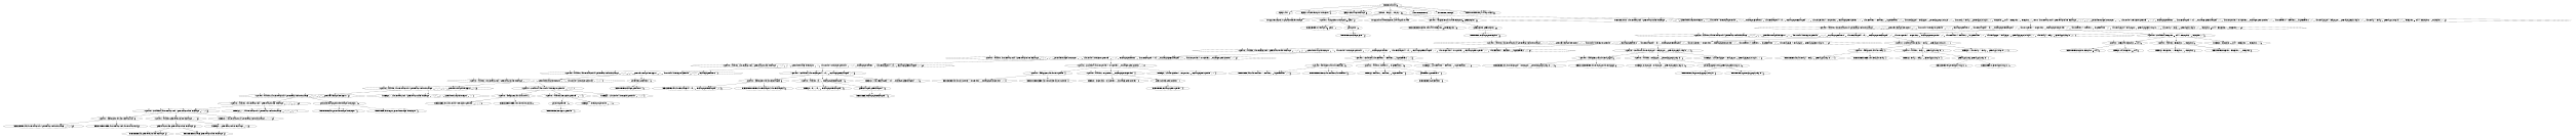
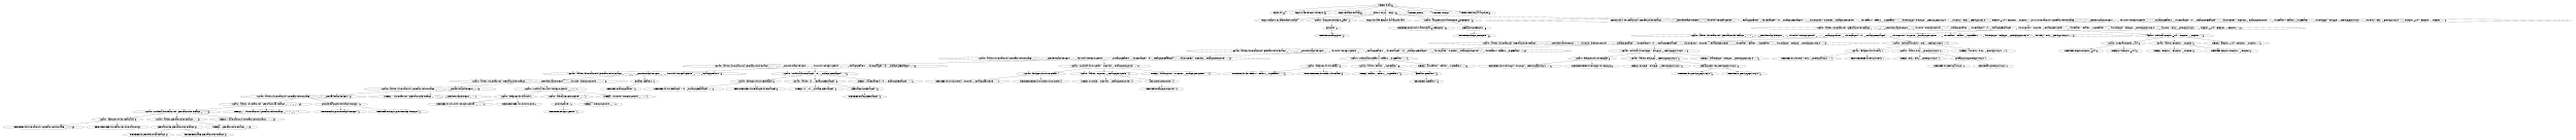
  digraph {
    n1 [label=<(METHOD,format)<SUB>36</SUB>>]
    n2 [label=<(PARAM,this)<SUB>36</SUB>>]
    n3 [label=<(PARAM,TraceInterceptor interceptor)<SUB>36</SUB>>]
    n4 [label=<(PARAM,Exchange exchange)<SUB>36</SUB>>]
    n5 [label=<(BLOCK,&lt;empty&gt;,&lt;empty&gt;)<SUB>36</SUB>>]
    n6 [label=<(MODIFIER,PUBLIC)>]
    n7 [label=<(MODIFIER,VIRTUAL)>]
    n8 [label=<(METHOD_RETURN,java.lang.Object)<SUB>36</SUB>>]
    n9 [label=<(LOCAL,Message in: org.apache.camel.Message)>]
    n10 [label=<(&lt;operator&gt;.assignment,Message in = getIn())<SUB>37</SUB>>]
    n11 [label=<(LOCAL,Throwable exception: java.lang.Throwable)>]
    n12 [label=<(&lt;operator&gt;.assignment,Throwable exception = getException())<SUB>38</SUB>>]
    n13 [label=<(RETURN,return (showBreadCrumb ? getBreadCrumbID(exchange) + &quot; &quot; : &quot;&quot;) + &quot;-&gt; &quot; + getNodeMessage(interceptor) + &quot; &quot; + (showNode ? interceptor.getNode() + &quot; &quot; : &quot;&quot;) + exchange.getPattern() + (showExchangeId ? &quot; Id: &quot; + exchange.getExchangeId() : &quot;&quot;) + (showProperties ? &quot; Properties:&quot; + exchange.getProperties() : &quot;&quot;) + (showHeaders ? &quot; Headers:&quot; + in.getHeaders() : &quot;&quot;) + (showBodyType ? &quot; BodyType:&quot; + getBodyTypeAsString(in) : &quot;&quot;) + (showBody ? &quot; Body:&quot; + getBodyAsString(in) : &quot;&quot;) + (exception != null ? &quot; Exception: &quot; + exception : &quot;&quot;);,return (showBreadCrumb ? getBreadCrumbID(exchange) + &quot; &quot; : &quot;&quot;) + &quot;-&gt; &quot; + getNodeMessage(interceptor) + &quot; &quot; + (showNode ? interceptor.getNode() + &quot; &quot; : &quot;&quot;) + exchange.getPattern() + (showExchangeId ? &quot; Id: &quot; + exchange.getExchangeId() : &quot;&quot;) + (showProperties ? &quot; Properties:&quot; + exchange.getProperties() : &quot;&quot;) + (showHeaders ? &quot; Headers:&quot; + in.getHeaders() : &quot;&quot;) + (showBodyType ? &quot; BodyType:&quot; + getBodyTypeAsString(in) : &quot;&quot;) + (showBody ? &quot; Body:&quot; + getBodyAsString(in) : &quot;&quot;) + (exception != null ? &quot; Exception: &quot; + exception : &quot;&quot;);)<SUB>39</SUB>>]
-   n14 [label=<(IDENTIFIER,in,Message in = getIn())<SUB>37</SUB>>]
    n15 [label=<(getIn,getIn())<SUB>37</SUB>>]
    n16 [label=<(IDENTIFIER,exception,Throwable exception = getException())<SUB>98</SUB>>]
    n17 [label=<(getException,getException())<SUB>38</SUB>>]
    n18 [label=<(&lt;operator&gt;.addition,(showBreadCrumb ? getBreadCrumbID(exchange) + &quot; &quot; : &quot;&quot;) + &quot;-&gt; &quot; + getNodeMessage(interceptor) + &quot; &quot; + (showNode ? interceptor.getNode() + &quot; &quot; : &quot;&quot;) + exchange.getPattern() + (showExchangeId ? &quot; Id: &quot; + exchange.getExchangeId() : &quot;&quot;) + (showProperties ? &quot; Properties:&quot; + exchange.getProperties() : &quot;&quot;) + (showHeaders ? &quot; Headers:&quot; + in.getHeaders() : &quot;&quot;) + (showBodyType ? &quot; BodyType:&quot; + getBodyTypeAsString(in) : &quot;&quot;) + (showBody ? &quot; Body:&quot; + getBodyAsString(in) : &quot;&quot;) + (exception != null ? &quot; Exception: &quot; + exception : &quot;&quot;))<SUB>39</SUB>>]
    n19 [label=<(IDENTIFIER,exchange,getIn())<SUB>37</SUB>>]
    n20 [label=<(IDENTIFIER,exchange,getException())<SUB>38</SUB>>]
    n21 [label=<(&lt;operator&gt;.addition,(showBreadCrumb ? getBreadCrumbID(exchange) + &quot; &quot; : &quot;&quot;) + &quot;-&gt; &quot; + getNodeMessage(interceptor) + &quot; &quot; + (showNode ? interceptor.getNode() + &quot; &quot; : &quot;&quot;) + exchange.getPattern() + (showExchangeId ? &quot; Id: &quot; + exchange.getExchangeId() : &quot;&quot;) + (showProperties ? &quot; Properties:&quot; + exchange.getProperties() : &quot;&quot;) + (showHeaders ? &quot; Headers:&quot; + in.getHeaders() : &quot;&quot;) + (showBodyType ? &quot; BodyType:&quot; + getBodyTypeAsString(in) : &quot;&quot;) + (showBody ? &quot; Body:&quot; + getBodyAsString(in) : &quot;&quot;))<SUB>39</SUB>>]
    n22 [label=<(&lt;operator&gt;.conditional,exception != null ? &quot; Exception: &quot; + exception : &quot;&quot;)<SUB>48</SUB>>]
    n23 [label=<(&lt;operator&gt;.addition,(showBreadCrumb ? getBreadCrumbID(exchange) + &quot; &quot; : &quot;&quot;) + &quot;-&gt; &quot; + getNodeMessage(interceptor) + &quot; &quot; + (showNode ? interceptor.getNode() + &quot; &quot; : &quot;&quot;) + exchange.getPattern() + (showExchangeId ? &quot; Id: &quot; + exchange.getExchangeId() : &quot;&quot;) + (showProperties ? &quot; Properties:&quot; + exchange.getProperties() : &quot;&quot;) + (showHeaders ? &quot; Headers:&quot; + in.getHeaders() : &quot;&quot;) + (showBodyType ? &quot; BodyType:&quot; + getBodyTypeAsString(in) : &quot;&quot;))<SUB>39</SUB>>]
    n24 [label=<(&lt;operator&gt;.conditional,showBody ? &quot; Body:&quot; + getBodyAsString(in) : &quot;&quot;)<SUB>47</SUB>>]
    n25 [label=<(&lt;operator&gt;.notEquals,exception != null)<SUB>48</SUB>>]
    n26 [label=<(&lt;operator&gt;.addition,&quot; Exception: &quot; + exception)<SUB>48</SUB>>]
    n27 [label=<(LITERAL,&quot;&quot;,exception != null ? &quot; Exception: &quot; + exception : &quot;&quot;)<SUB>48</SUB>>]
    n28 [label=<(&lt;operator&gt;.addition,(showBreadCrumb ? getBreadCrumbID(exchange) + &quot; &quot; : &quot;&quot;) + &quot;-&gt; &quot; + getNodeMessage(interceptor) + &quot; &quot; + (showNode ? interceptor.getNode() + &quot; &quot; : &quot;&quot;) + exchange.getPattern() + (showExchangeId ? &quot; Id: &quot; + exchange.getExchangeId() : &quot;&quot;) + (showProperties ? &quot; Properties:&quot; + exchange.getProperties() : &quot;&quot;) + (showHeaders ? &quot; Headers:&quot; + in.getHeaders() : &quot;&quot;))<SUB>39</SUB>>]
    n29 [label=<(&lt;operator&gt;.conditional,showBodyType ? &quot; BodyType:&quot; + getBodyTypeAsString(in) : &quot;&quot;)<SUB>46</SUB>>]
    n30 [label=<(&lt;operator&gt;.fieldAccess,this.showBody)<SUB>47</SUB>>]
    n31 [label=<(&lt;operator&gt;.addition,&quot; Body:&quot; + getBodyAsString(in))<SUB>47</SUB>>]
    n32 [label=<(LITERAL,&quot;&quot;,showBody ? &quot; Body:&quot; + getBodyAsString(in) : &quot;&quot;)<SUB>47</SUB>>]
    n33 [label=<(&lt;operator&gt;.addition,(showBreadCrumb ? getBreadCrumbID(exchange) + &quot; &quot; : &quot;&quot;) + &quot;-&gt; &quot; + getNodeMessage(interceptor) + &quot; &quot; + (showNode ? interceptor.getNode() + &quot; &quot; : &quot;&quot;) + exchange.getPattern() + (showExchangeId ? &quot; Id: &quot; + exchange.getExchangeId() : &quot;&quot;) + (showProperties ? &quot; Properties:&quot; + exchange.getProperties() : &quot;&quot;))<SUB>39</SUB>>]
    n34 [label=<(&lt;operator&gt;.conditional,showHeaders ? &quot; Headers:&quot; + in.getHeaders() : &quot;&quot;)<SUB>45</SUB>>]
    n35 [label=<(&lt;operator&gt;.fieldAccess,this.showBodyType)<SUB>46</SUB>>]
    n36 [label=<(&lt;operator&gt;.addition,&quot; BodyType:&quot; + getBodyTypeAsString(in))<SUB>46</SUB>>]
    n37 [label=<(LITERAL,&quot;&quot;,showBodyType ? &quot; BodyType:&quot; + getBodyTypeAsString(in) : &quot;&quot;)<SUB>46</SUB>>]
    n38 [label=<(&lt;operator&gt;.addition,(showBreadCrumb ? getBreadCrumbID(exchange) + &quot; &quot; : &quot;&quot;) + &quot;-&gt; &quot; + getNodeMessage(interceptor) + &quot; &quot; + (showNode ? interceptor.getNode() + &quot; &quot; : &quot;&quot;) + exchange.getPattern() + (showExchangeId ? &quot; Id: &quot; + exchange.getExchangeId() : &quot;&quot;))<SUB>39</SUB>>]
    n39 [label=<(&lt;operator&gt;.conditional,showProperties ? &quot; Properties:&quot; + exchange.getProperties() : &quot;&quot;)<SUB>44</SUB>>]
    n40 [label=<(&lt;operator&gt;.fieldAccess,this.showHeaders)<SUB>45</SUB>>]
    n41 [label=<(&lt;operator&gt;.addition,&quot; Headers:&quot; + in.getHeaders())<SUB>45</SUB>>]
    n42 [label=<(LITERAL,&quot;&quot;,showHeaders ? &quot; Headers:&quot; + in.getHeaders() : &quot;&quot;)<SUB>45</SUB>>]
    n43 [label=<(&lt;operator&gt;.addition,(showBreadCrumb ? getBreadCrumbID(exchange) + &quot; &quot; : &quot;&quot;) + &quot;-&gt; &quot; + getNodeMessage(interceptor) + &quot; &quot; + (showNode ? interceptor.getNode() + &quot; &quot; : &quot;&quot;) + exchange.getPattern())<SUB>39</SUB>>]
    n44 [label=<(&lt;operator&gt;.conditional,showExchangeId ? &quot; Id: &quot; + exchange.getExchangeId() : &quot;&quot;)<SUB>43</SUB>>]
    n45 [label=<(&lt;operator&gt;.fieldAccess,this.showProperties)<SUB>44</SUB>>]
    n46 [label=<(&lt;operator&gt;.addition,&quot; Properties:&quot; + exchange.getProperties())<SUB>44</SUB>>]
    n47 [label=<(LITERAL,&quot;&quot;,showProperties ? &quot; Properties:&quot; + exchange.getProperties() : &quot;&quot;)<SUB>44</SUB>>]
    n48 [label=<(&lt;operator&gt;.addition,(showBreadCrumb ? getBreadCrumbID(exchange) + &quot; &quot; : &quot;&quot;) + &quot;-&gt; &quot; + getNodeMessage(interceptor) + &quot; &quot; + (showNode ? interceptor.getNode() + &quot; &quot; : &quot;&quot;))<SUB>39</SUB>>]
    n49 [label=<(getPattern,getPattern())<SUB>42</SUB>>]
    n50 [label=<(&lt;operator&gt;.fieldAccess,this.showExchangeId)<SUB>43</SUB>>]
    n51 [label=<(&lt;operator&gt;.addition,&quot; Id: &quot; + exchange.getExchangeId())<SUB>43</SUB>>]
    n52 [label=<(LITERAL,&quot;&quot;,showExchangeId ? &quot; Id: &quot; + exchange.getExchangeId() : &quot;&quot;)<SUB>43</SUB>>]
    n53 [label=<(&lt;operator&gt;.addition,(showBreadCrumb ? getBreadCrumbID(exchange) + &quot; &quot; : &quot;&quot;) + &quot;-&gt; &quot; + getNodeMessage(interceptor) + &quot; &quot;)<SUB>39</SUB>>]
    n54 [label=<(&lt;operator&gt;.conditional,showNode ? interceptor.getNode() + &quot; &quot; : &quot;&quot;)<SUB>41</SUB>>]
    n55 [label=<(IDENTIFIER,exchange,getPattern())<SUB>42</SUB>>]
    n56 [label=<(&lt;operator&gt;.addition,(showBreadCrumb ? getBreadCrumbID(exchange) + &quot; &quot; : &quot;&quot;) + &quot;-&gt; &quot; + getNodeMessage(interceptor))<SUB>39</SUB>>]
    n57 [label=<(LITERAL,&quot; &quot;,(showBreadCrumb ? getBreadCrumbID(exchange) + &quot; &quot; : &quot;&quot;) + &quot;-&gt; &quot; + getNodeMessage(interceptor) + &quot; &quot;)<SUB>40</SUB>>]
    n58 [label=<(&lt;operator&gt;.fieldAccess,this.showNode)<SUB>41</SUB>>]
    n59 [label=<(&lt;operator&gt;.addition,interceptor.getNode() + &quot; &quot;)<SUB>41</SUB>>]
    n60 [label=<(LITERAL,&quot;&quot;,showNode ? interceptor.getNode() + &quot; &quot; : &quot;&quot;)<SUB>41</SUB>>]
    n61 [label=<(&lt;operator&gt;.addition,(showBreadCrumb ? getBreadCrumbID(exchange) + &quot; &quot; : &quot;&quot;) + &quot;-&gt; &quot;)<SUB>39</SUB>>]
    n62 [label=<(getNodeMessage,getNodeMessage(interceptor))<SUB>40</SUB>>]
    n63 [label=<(&lt;operator&gt;.conditional,showBreadCrumb ? getBreadCrumbID(exchange) + &quot; &quot; : &quot;&quot;)<SUB>39</SUB>>]
    n64 [label=<(LITERAL,&quot;-&gt; &quot;,(showBreadCrumb ? getBreadCrumbID(exchange) + &quot; &quot; : &quot;&quot;) + &quot;-&gt; &quot;)<SUB>40</SUB>>]
    n65 [label=<(IDENTIFIER,this,getNodeMessage(interceptor))<SUB>40</SUB>>]
    n66 [label=<(IDENTIFIER,interceptor,getNodeMessage(interceptor))<SUB>40</SUB>>]
    n67 [label=<(&lt;operator&gt;.fieldAccess,this.showBreadCrumb)<SUB>39</SUB>>]
    n68 [label=<(&lt;operator&gt;.addition,getBreadCrumbID(exchange) + &quot; &quot;)<SUB>39</SUB>>]
    n69 [label=<(LITERAL,&quot;&quot;,showBreadCrumb ? getBreadCrumbID(exchange) + &quot; &quot; : &quot;&quot;)<SUB>39</SUB>>]
    n70 [label=<(IDENTIFIER,this,showBreadCrumb ? getBreadCrumbID(exchange) + &quot; &quot; : &quot;&quot;)<SUB>39</SUB>>]
    n71 [label=<(FIELD_IDENTIFIER,showBreadCrumb,showBreadCrumb)<SUB>39</SUB>>]
    n72 [label=<(getBreadCrumbID,getBreadCrumbID(exchange))<SUB>39</SUB>>]
    n73 [label=<(LITERAL,&quot; &quot;,getBreadCrumbID(exchange) + &quot; &quot;)<SUB>39</SUB>>]
    n74 [label=<(IDENTIFIER,this,getBreadCrumbID(exchange))<SUB>39</SUB>>]
    n75 [label=<(IDENTIFIER,exchange,getBreadCrumbID(exchange))<SUB>39</SUB>>]
    n76 [label=<(IDENTIFIER,this,showNode ? interceptor.getNode() + &quot; &quot; : &quot;&quot;)<SUB>41</SUB>>]
    n77 [label=<(FIELD_IDENTIFIER,showNode,showNode)<SUB>41</SUB>>]
    n78 [label=<(getNode,getNode())<SUB>41</SUB>>]
    n79 [label=<(LITERAL,&quot; &quot;,interceptor.getNode() + &quot; &quot;)<SUB>41</SUB>>]
    n80 [label=<(IDENTIFIER,interceptor,getNode())<SUB>41</SUB>>]
    n81 [label=<(IDENTIFIER,this,showExchangeId ? &quot; Id: &quot; + exchange.getExchangeId() : &quot;&quot;)<SUB>43</SUB>>]
    n82 [label=<(FIELD_IDENTIFIER,showExchangeId,showExchangeId)<SUB>43</SUB>>]
    n83 [label=<(LITERAL,&quot; Id: &quot;,&quot; Id: &quot; + exchange.getExchangeId())<SUB>43</SUB>>]
    n84 [label=<(getExchangeId,getExchangeId())<SUB>43</SUB>>]
    n85 [label=<(IDENTIFIER,exchange,getExchangeId())<SUB>43</SUB>>]
    n86 [label=<(IDENTIFIER,this,showProperties ? &quot; Properties:&quot; + exchange.getProperties() : &quot;&quot;)<SUB>44</SUB>>]
    n87 [label=<(FIELD_IDENTIFIER,showProperties,showProperties)<SUB>44</SUB>>]
    n88 [label=<(LITERAL,&quot; Properties:&quot;,&quot; Properties:&quot; + exchange.getProperties())<SUB>44</SUB>>]
    n89 [label=<(getProperties,getProperties())<SUB>44</SUB>>]
    n90 [label=<(IDENTIFIER,exchange,getProperties())<SUB>44</SUB>>]
    n91 [label=<(IDENTIFIER,this,showHeaders ? &quot; Headers:&quot; + in.getHeaders() : &quot;&quot;)<SUB>45</SUB>>]
    n92 [label=<(FIELD_IDENTIFIER,showHeaders,showHeaders)<SUB>45</SUB>>]
    n93 [label=<(LITERAL,&quot; Headers:&quot;,&quot; Headers:&quot; + in.getHeaders())<SUB>45</SUB>>]
    n94 [label=<(getHeaders,getHeaders())<SUB>45</SUB>>]
    n95 [label=<(IDENTIFIER,in,getHeaders())<SUB>45</SUB>>]
    n96 [label=<(IDENTIFIER,this,showBodyType ? &quot; BodyType:&quot; + getBodyTypeAsString(in) : &quot;&quot;)<SUB>46</SUB>>]
    n97 [label=<(FIELD_IDENTIFIER,showBodyType,showBodyType)<SUB>46</SUB>>]
    n98 [label=<(LITERAL,&quot; BodyType:&quot;,&quot; BodyType:&quot; + getBodyTypeAsString(in))<SUB>46</SUB>>]
    n99 [label=<(getBodyTypeAsString,getBodyTypeAsString(in))<SUB>46</SUB>>]
    n100 [label=<(IDENTIFIER,this,getBodyTypeAsString(in))<SUB>46</SUB>>]
    n101 [label=<(IDENTIFIER,in,getBodyTypeAsString(in))<SUB>46</SUB>>]
    n102 [label=<(IDENTIFIER,this,showBody ? &quot; Body:&quot; + getBodyAsString(in) : &quot;&quot;)<SUB>47</SUB>>]
    n103 [label=<(FIELD_IDENTIFIER,showBody,showBody)<SUB>47</SUB>>]
    n104 [label=<(LITERAL,&quot; Body:&quot;,&quot; Body:&quot; + getBodyAsString(in))<SUB>47</SUB>>]
    n105 [label=<(getBodyAsString,getBodyAsString(in))<SUB>47</SUB>>]
    n106 [label=<(IDENTIFIER,this,getBodyAsString(in))<SUB>47</SUB>>]
    n107 [label=<(IDENTIFIER,in,getBodyAsString(in))<SUB>47</SUB>>]
    n108 [label=<(IDENTIFIER,exception,exception != null)<SUB>48</SUB>>]
    n109 [label=<(LITERAL,null,exception != null)<SUB>48</SUB>>]
    n110 [label=<(LITERAL,&quot; Exception: &quot;,&quot; Exception: &quot; + exception)<SUB>48</SUB>>]
    n111 [label=<(IDENTIFIER,exception,&quot; Exception: &quot; + exception)<SUB>48</SUB>>]
    n1 -> n2
    n1 -> n3
    n1 -> n4
    n1 -> n5
    n1 -> n6
    n1 -> n7
    n1 -> n8
    n5 -> n9
    n5 -> n10
    n5 -> n11
    n5 -> n12
    n5 -> n13
-   n10 -> n14
    n10 -> n15
    n12 -> n16
    n12 -> n17
    n13 -> n18
    n15 -> n19
    n17 -> n20
    n18 -> n21
    n18 -> n22
    n21 -> n23
    n21 -> n24
    n22 -> n25
    n22 -> n26
    n22 -> n27
    n23 -> n28
    n23 -> n29
    n24 -> n30
    n24 -> n31
    n24 -> n32
    n25 -> n108
    n25 -> n109
    n26 -> n110
    n26 -> n111
    n28 -> n33
    n28 -> n34
    n29 -> n35
    n29 -> n36
    n29 -> n37
    n30 -> n102
    n30 -> n103
    n31 -> n104
    n31 -> n105
    n33 -> n38
    n33 -> n39
    n34 -> n40
    n34 -> n41
    n34 -> n42
    n35 -> n96
    n35 -> n97
    n36 -> n98
    n36 -> n99
    n38 -> n43
    n38 -> n44
    n39 -> n45
    n39 -> n46
    n39 -> n47
    n40 -> n91
    n40 -> n92
    n41 -> n93
    n41 -> n94
    n43 -> n48
    n43 -> n49
    n44 -> n50
    n44 -> n51
    n44 -> n52
    n45 -> n86
    n45 -> n87
    n46 -> n88
    n46 -> n89
    n48 -> n53
    n48 -> n54
    n49 -> n55
    n50 -> n81
    n50 -> n82
    n51 -> n83
    n51 -> n84
    n53 -> n56
    n53 -> n57
    n54 -> n58
    n54 -> n59
    n54 -> n60
    n56 -> n61
    n56 -> n62
    n58 -> n76
    n58 -> n77
    n59 -> n78
    n59 -> n79
    n61 -> n63
    n61 -> n64
    n62 -> n65
    n62 -> n66
    n63 -> n67
    n63 -> n68
    n63 -> n69
    n67 -> n70
    n67 -> n71
    n68 -> n72
    n68 -> n73
    n72 -> n74
    n72 -> n75
    n78 -> n80
    n84 -> n85
    n89 -> n90
    n94 -> n95
    n99 -> n100
    n99 -> n101
    n105 -> n106
    n105 -> n107
  }
